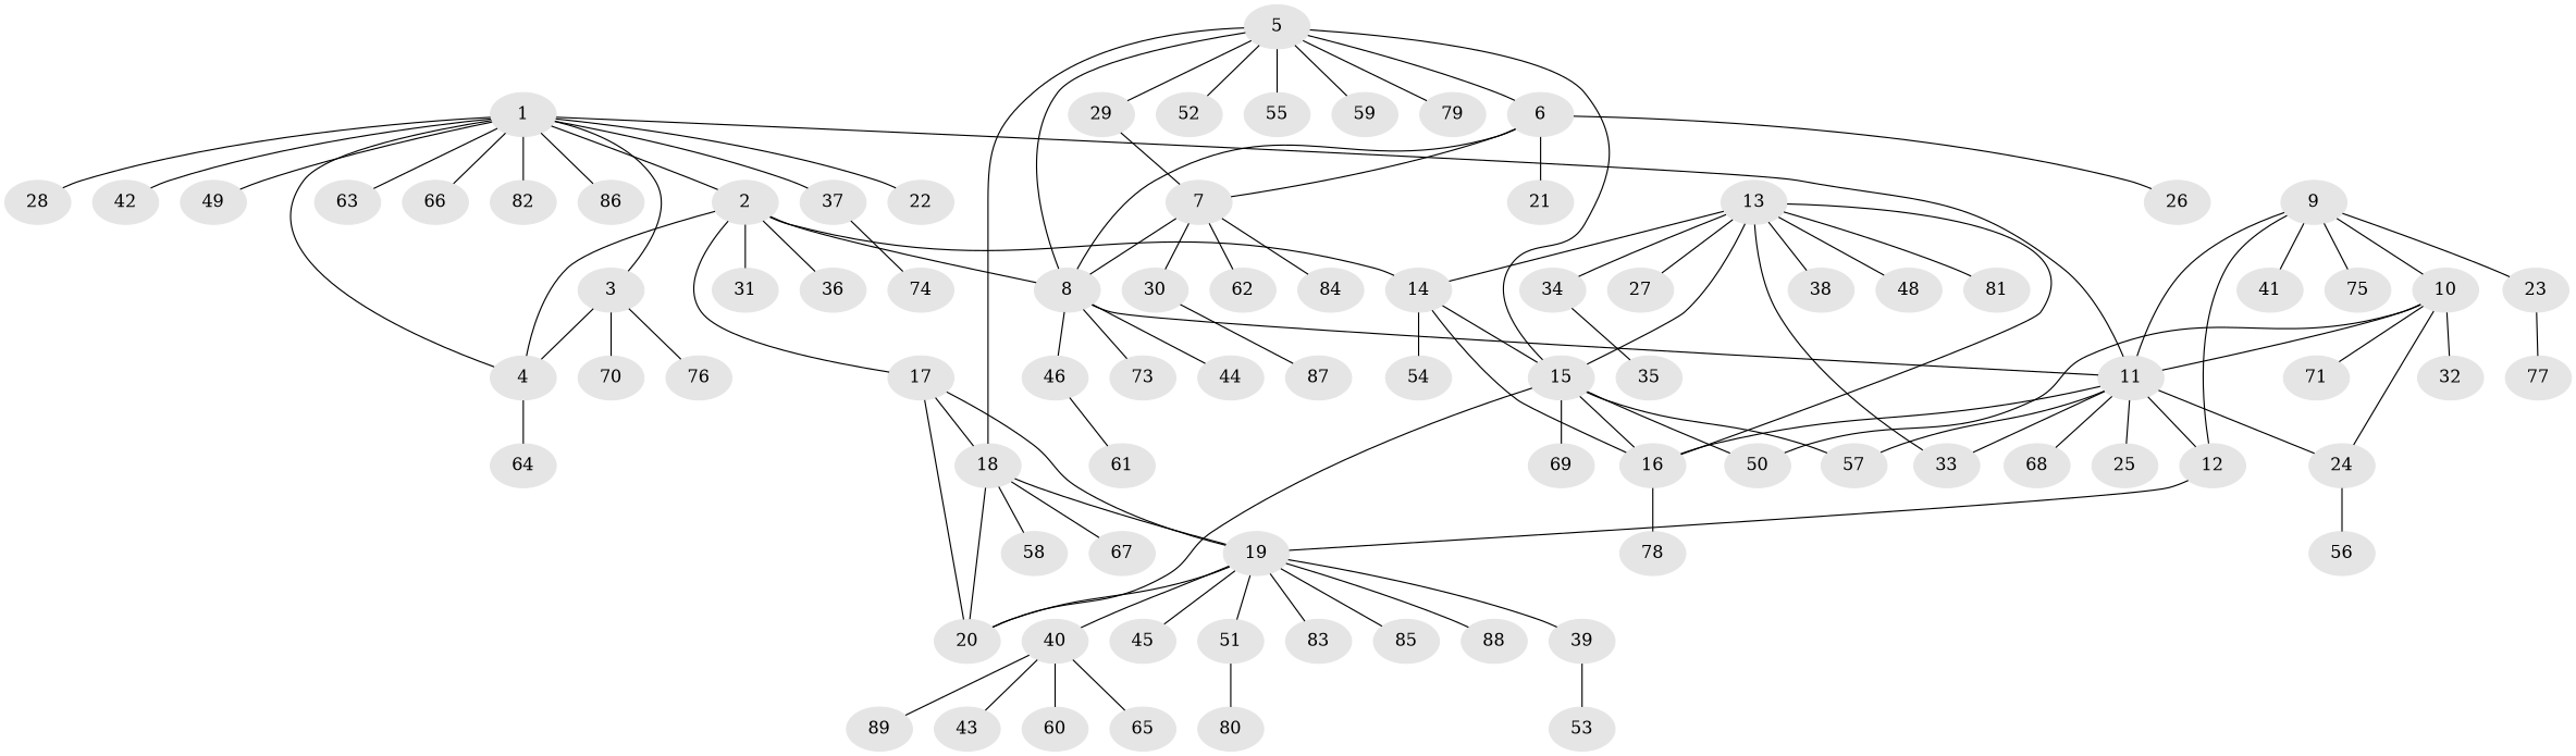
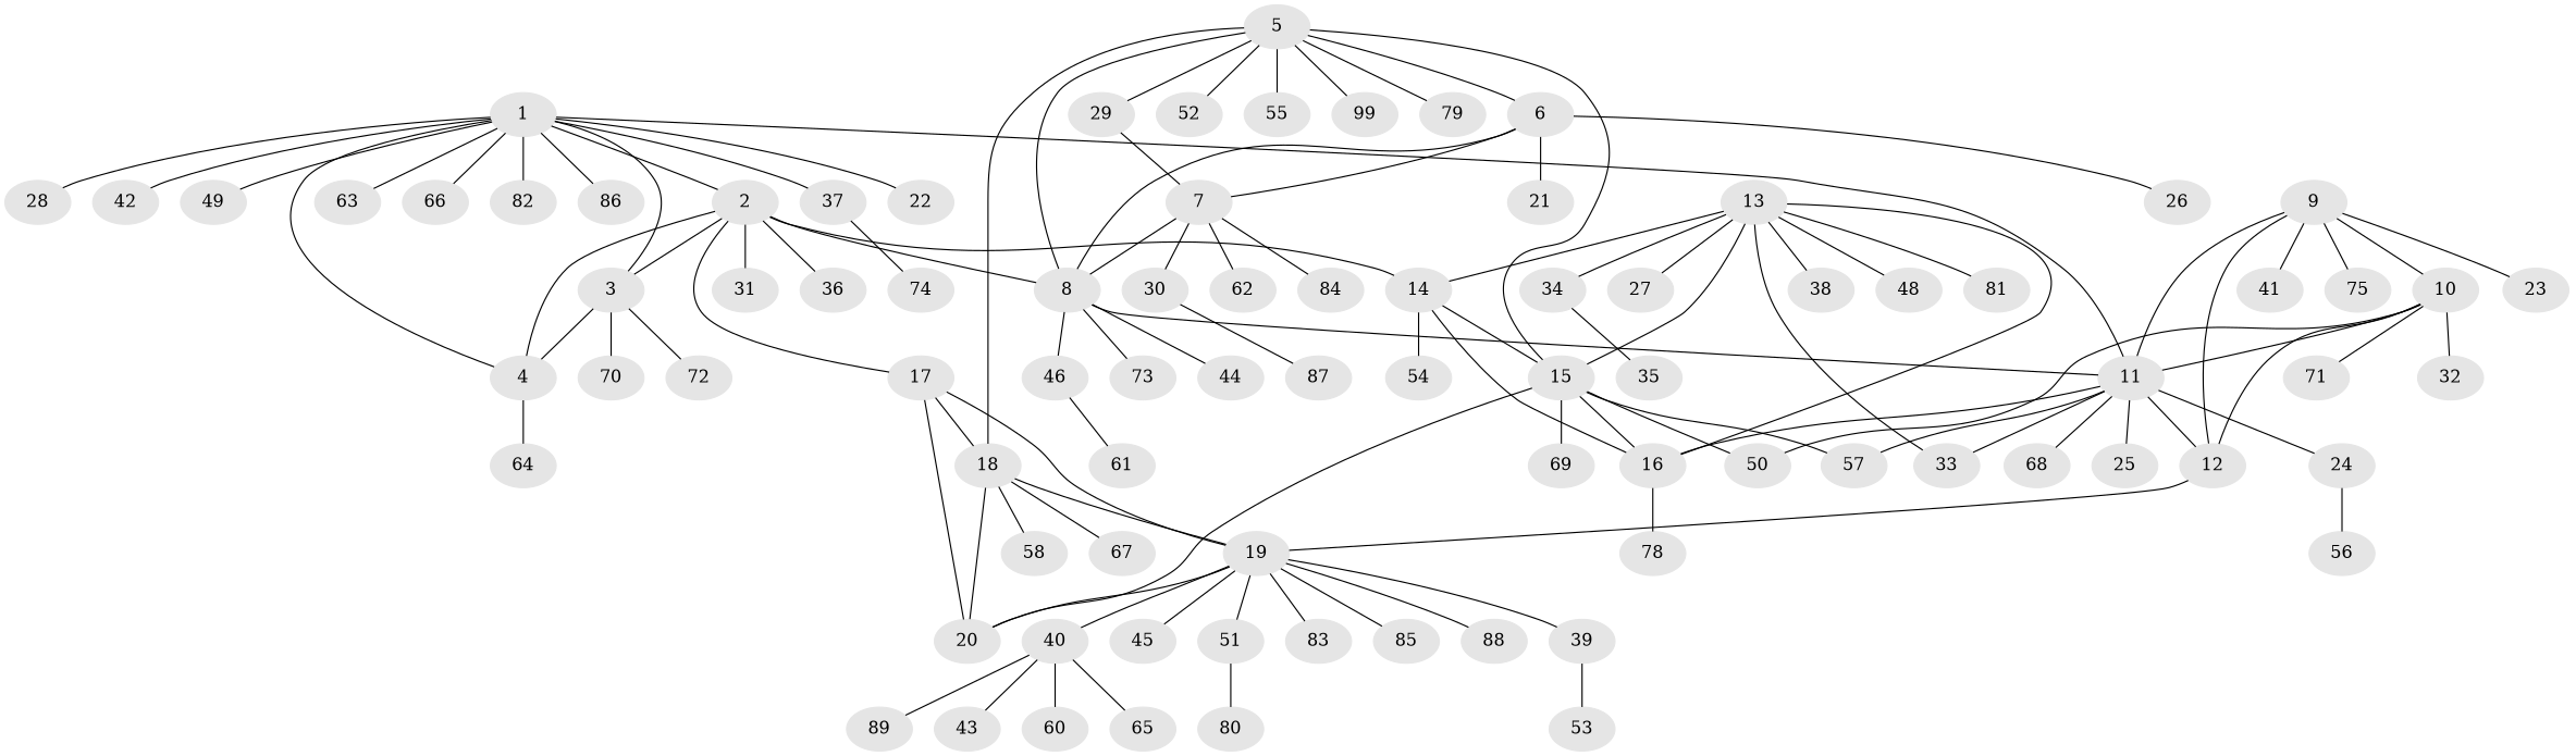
  graph {
    node [color=gray90 style=filled]
    1
    2
    3
    4
    11
    22
    28
    37
    42
    49
    63
    66
    82
    86
    8
    14
    17
    31
    36
    70
-   76
+   76 [label=72]
    64
    12
    16
    24
    25
    33
    57
    68
    74
    44
    46
    73
    15
    54
    18
    19
    20
    5
    6
    29
    52
    55
-   59
+   59 [label=99]
    79
    7
    21
    26
    30
    62
    84
    50
    69
    58
    67
    87
    61
    9
    10
    23
    41
    75
    32
    71
-   77
    78
    56
    39
    40
    45
    51
    83
    85
    88
    13
    27
    34
    38
    48
    81
    35
    53
    43
    60
    65
    89
    80
    1 -- 2
    1 -- 3
    1 -- 4
    1 -- 11
    1 -- 22
    1 -- 28
    1 -- 37
    1 -- 42
    1 -- 49
    1 -- 63
    1 -- 66
    1 -- 82
    1 -- 86
+   2 -- 3
    2 -- 4
    2 -- 8
    2 -- 14
    2 -- 17
    2 -- 31
    2 -- 36
    3 -- 4
    3 -- 70
    3 -- 76
    4 -- 64
    11 -- 12
    11 -- 16
    11 -- 24
    11 -- 25
    11 -- 33
    11 -- 57
    11 -- 68
    37 -- 74
    8 -- 11
    8 -- 44
    8 -- 46
    8 -- 73
    14 -- 16
    14 -- 15
    14 -- 54
    17 -- 18
    17 -- 19
    17 -- 20
    12 -- 19
    16 -- 78
    24 -- 56
    46 -- 61
    15 -- 16
    15 -- 57
    15 -- 20
    15 -- 50
    15 -- 69
    18 -- 19
    18 -- 20
    18 -- 58
    18 -- 67
    19 -- 20
    19 -- 39
    19 -- 40
    19 -- 45
    19 -- 51
    19 -- 83
    19 -- 85
    19 -- 88
    5 -- 8
    5 -- 15
    5 -- 18
    5 -- 6
    5 -- 29
    5 -- 52
    5 -- 55
    5 -- 59
    5 -- 79
    6 -- 8
    6 -- 7
    6 -- 21
    6 -- 26
    29 -- 7
    7 -- 8
    7 -- 30
    7 -- 62
    7 -- 84
    30 -- 87
    9 -- 11
    9 -- 12
    9 -- 10
    9 -- 23
    9 -- 41
    9 -- 75
    10 -- 11
-   10 -- 24
+   10 -- 12
    10 -- 50
    10 -- 32
    10 -- 71
-   23 -- 77
    39 -- 53
    40 -- 43
    40 -- 60
    40 -- 65
    40 -- 89
    51 -- 80
    13 -- 14
    13 -- 16
    13 -- 33
    13 -- 15
    13 -- 27
    13 -- 34
    13 -- 38
    13 -- 48
    13 -- 81
    34 -- 35
  }
